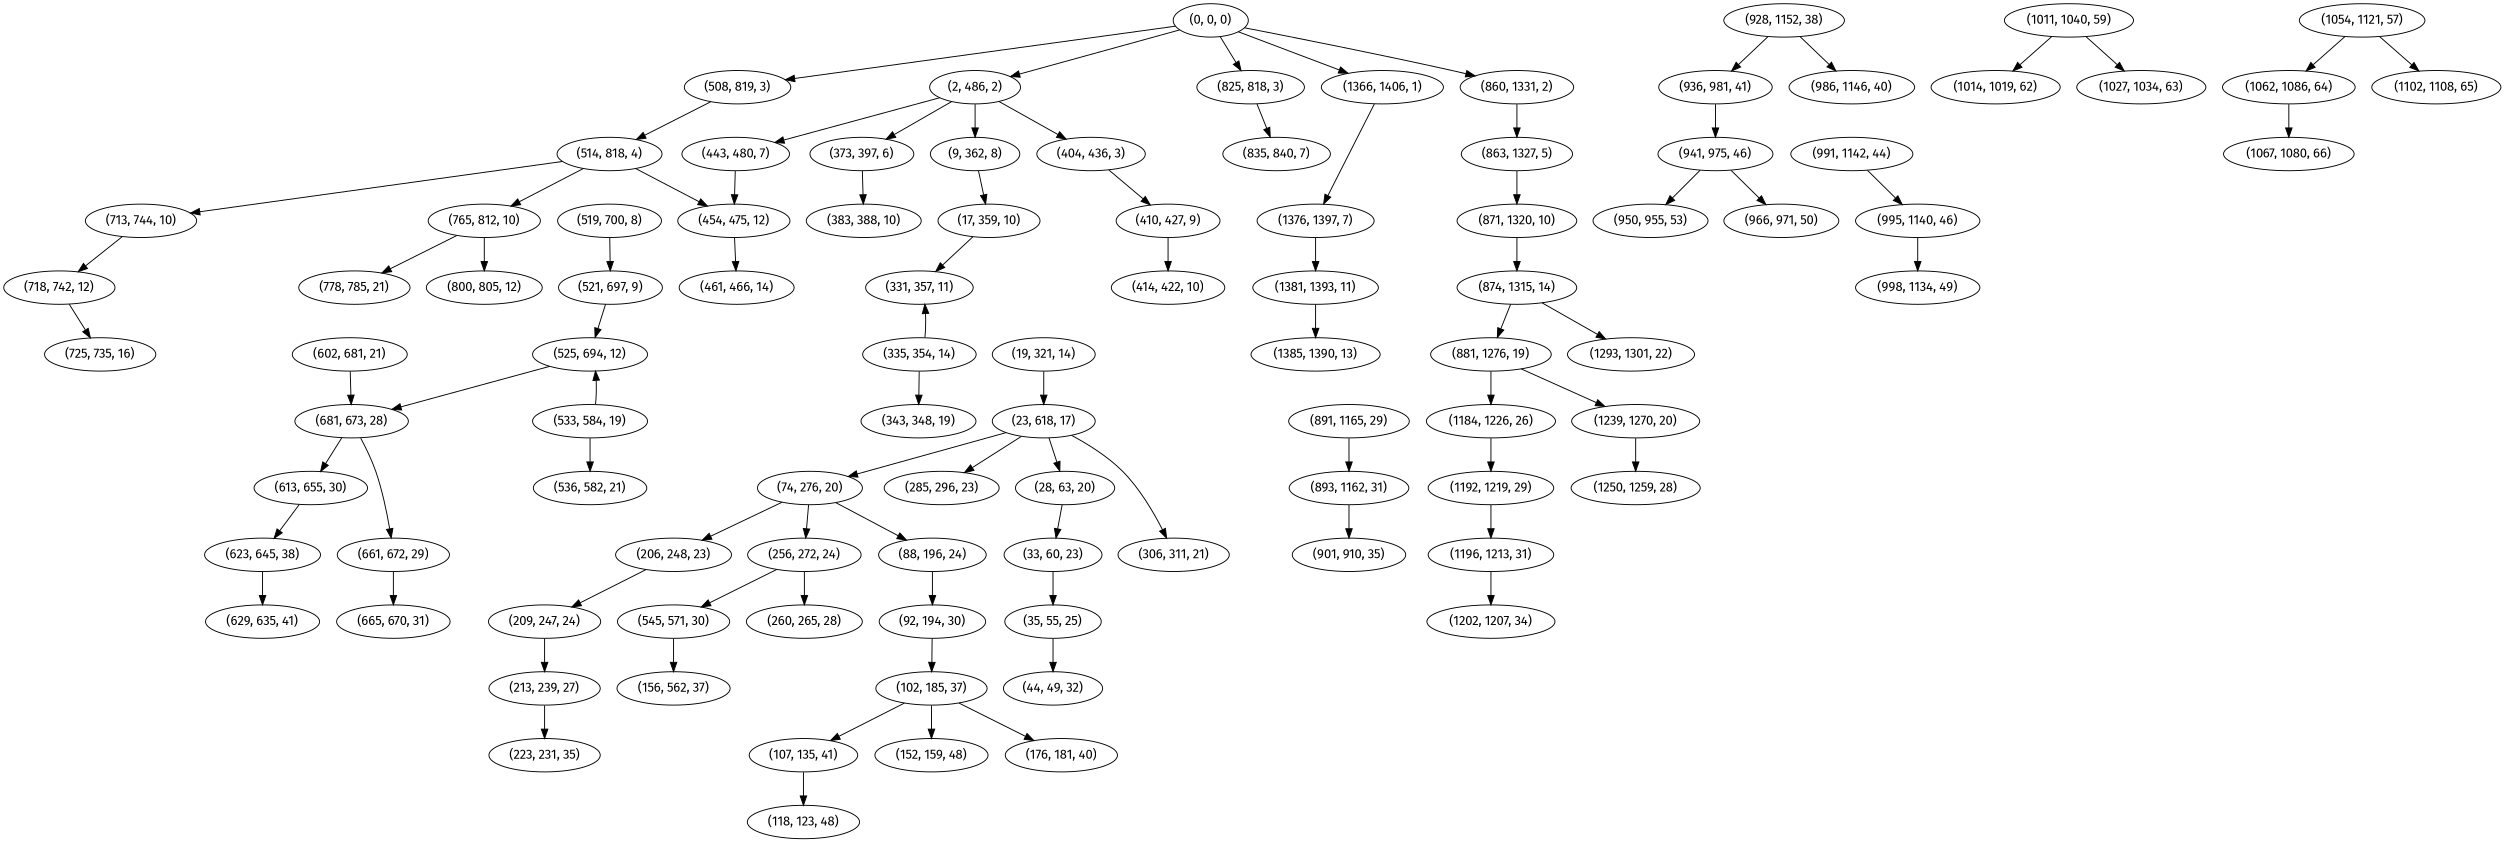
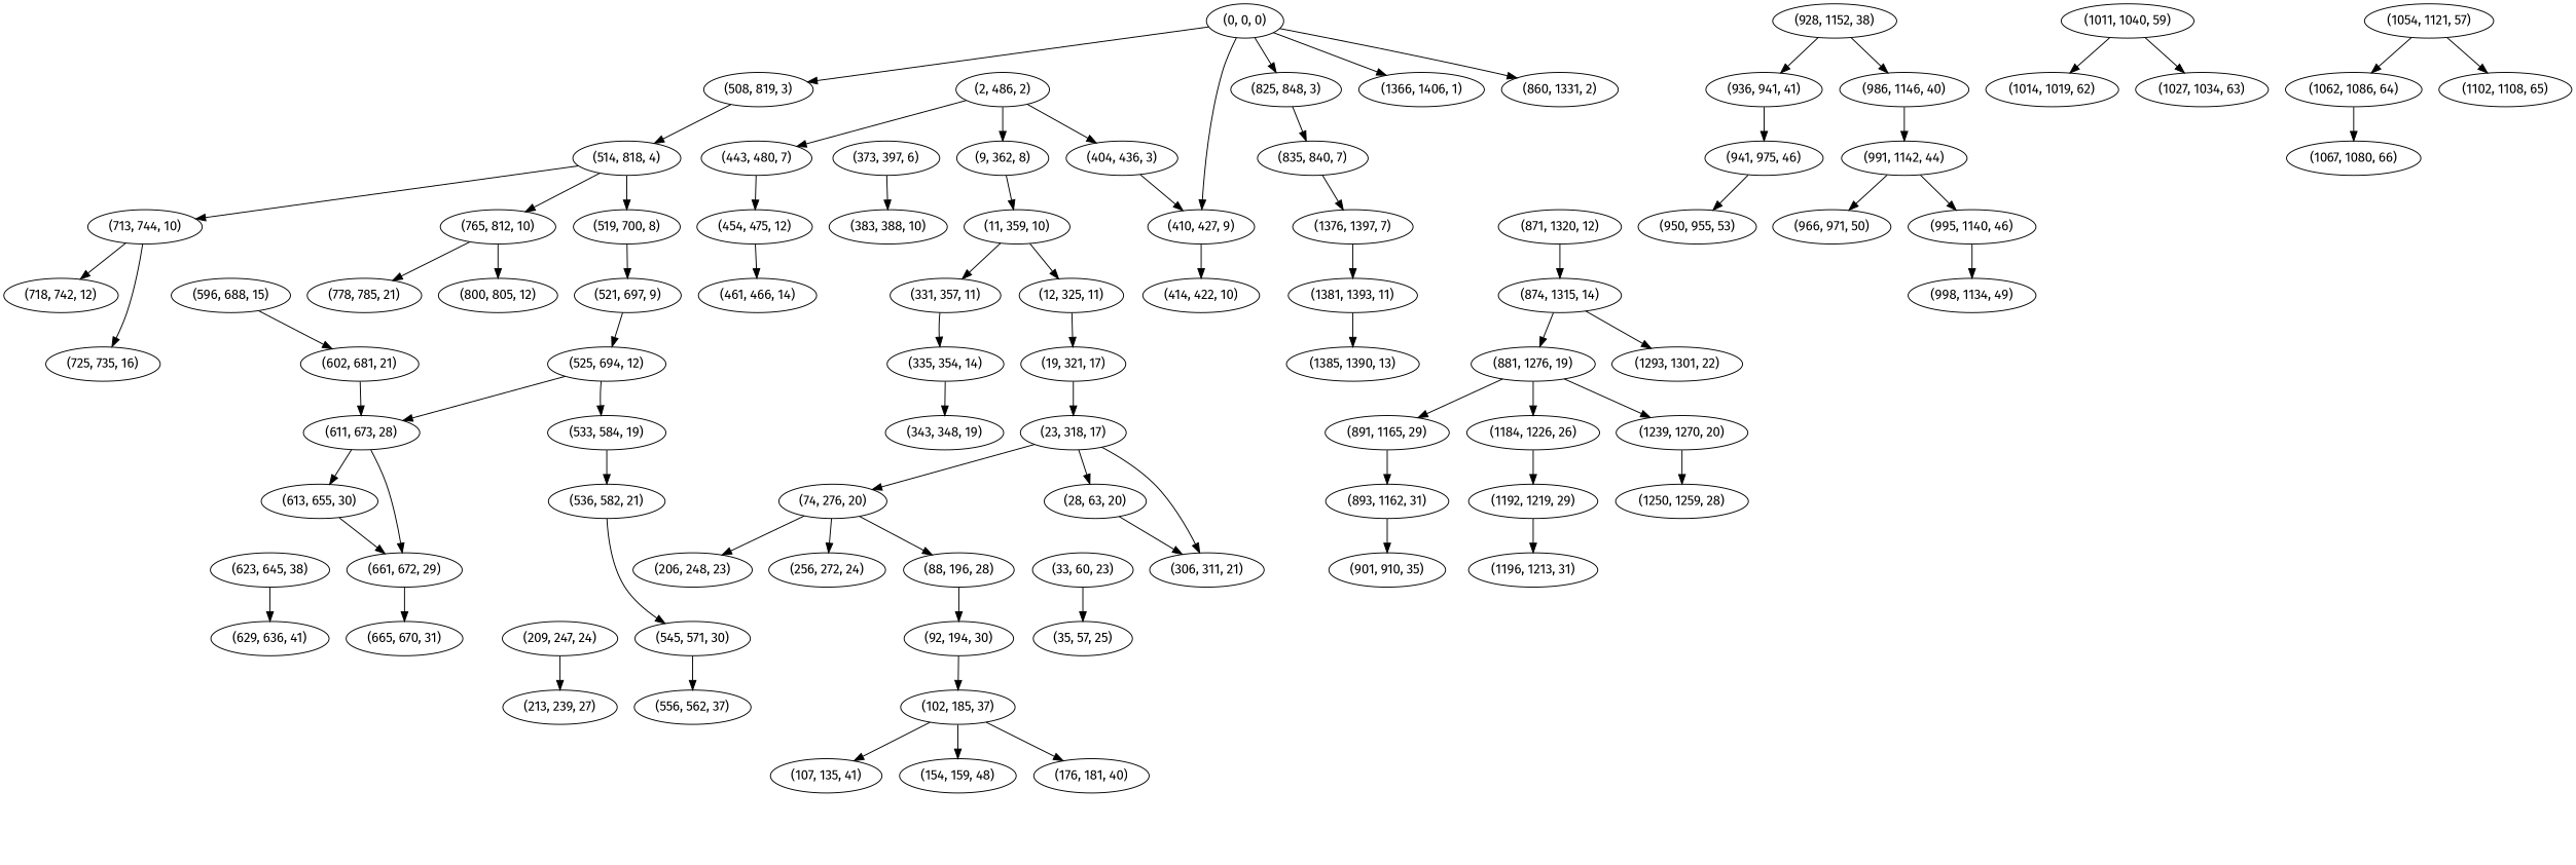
  digraph {
    fontname="Fira Sans"
    node [fontname="Fira Sans"]
    edge [fontname="Fira Sans"]
    "(0, 0, 0)"
    "(2, 486, 2)"
    "(508, 819, 3)"
-   "(825, 848, 3)" [label="(825, 818, 3)"]
+   "(825, 848, 3)"
    "(860, 1331, 2)"
    "(1366, 1406, 1)"
    "(9, 362, 8)"
    "(373, 397, 6)"
    "(404, 436, 3)"
    "(443, 480, 7)"
    "(514, 818, 4)"
    "(835, 840, 7)"
-   "(863, 1327, 5)"
    "(1376, 1397, 7)"
-   "(11, 359, 10)" [label="(17, 359, 10)"]
+   "(11, 359, 10)"
    "(383, 388, 10)"
    "(410, 427, 9)"
    "(454, 475, 12)"
+   "(12, 325, 11)"
    "(331, 357, 11)"
-   "(19, 321, 14)"
+   "(19, 321, 14)" [label="(19, 321, 17)"]
    "(335, 354, 14)"
-   "(23, 318, 17)" [label="(23, 618, 17)"]
+   "(23, 318, 17)"
    "(28, 63, 20)"
    "(74, 276, 20)"
-   "(285, 296, 23)"
    "(306, 311, 21)"
    "(33, 60, 23)"
-   "(88, 196, 28)" [label="(88, 196, 24)"]
+   "(88, 196, 28)"
    "(206, 248, 23)"
    "(256, 272, 24)"
-   "(35, 57, 25)" [label="(35, 55, 25)"]
-   "(44, 49, 32)"
+   "(35, 57, 25)"
    "(92, 194, 30)"
    "(209, 247, 24)"
-   "(260, 265, 28)"
    "(102, 185, 37)"
    "(107, 135, 41)"
-   "(154, 159, 48)" [label="(152, 159, 48)"]
+   "(154, 159, 48)"
    "(176, 181, 40)"
-   "(118, 123, 48)"
    "(213, 239, 27)"
-   "(223, 231, 35)"
    "(343, 348, 19)"
    "(414, 422, 10)"
    "(461, 466, 14)"
    "(519, 700, 8)"
    "(713, 744, 10)"
    "(765, 812, 10)"
    "(521, 697, 9)"
    "(718, 742, 12)"
    "(778, 785, 21)"
    "(800, 805, 12)"
    "(525, 694, 12)"
    "(533, 584, 19)"
-   "(611, 673, 28)" [label="(681, 673, 28)"]
+   "(611, 673, 28)"
    "(536, 582, 21)"
+   "(596, 688, 15)"
    "(602, 681, 21)"
    "(545, 571, 30)"
-   "(556, 562, 37)" [label="(156, 562, 37)"]
+   "(556, 562, 37)"
    "(613, 655, 30)"
    "(661, 672, 29)"
    "(623, 645, 38)"
    "(665, 670, 31)"
-   "(629, 636, 41)" [label="(629, 635, 41)"]
+   "(629, 636, 41)"
    "(725, 735, 16)"
-   "(871, 1320, 12)" [label="(871, 1320, 10)"]
+   "(871, 1320, 12)"
    "(874, 1315, 14)"
    "(881, 1276, 19)"
    "(1293, 1301, 22)"
    "(891, 1165, 29)"
    "(1184, 1226, 26)"
    "(1239, 1270, 20)"
    "(893, 1162, 31)"
    "(1192, 1219, 29)"
    "(1250, 1259, 28)"
    "(901, 910, 35)"
    "(928, 1152, 38)"
-   "(936, 981, 41)"
+   "(936, 981, 41)" [label="(936, 941, 41)"]
    "(986, 1146, 40)"
    "(941, 975, 46)"
    "(991, 1142, 44)"
    "(950, 955, 53)"
    "(966, 971, 50)"
    "(995, 1140, 46)"
    "(998, 1134, 49)"
    "(1011, 1040, 59)"
    "(1014, 1019, 62)"
    "(1027, 1034, 63)"
    "(1054, 1121, 57)"
    "(1062, 1086, 64)"
    "(1102, 1108, 65)"
    "(1067, 1080, 66)"
    "(1196, 1213, 31)"
-   "(1202, 1207, 34)"
    "(1381, 1393, 11)"
    "(1385, 1390, 13)"
-   "(0, 0, 0)" -> "(2, 486, 2)"
+   "(0, 0, 0)" -> "(410, 427, 9)"
    "(0, 0, 0)" -> "(508, 819, 3)"
    "(0, 0, 0)" -> "(825, 848, 3)"
    "(0, 0, 0)" -> "(860, 1331, 2)"
    "(0, 0, 0)" -> "(1366, 1406, 1)"
    "(2, 486, 2)" -> "(9, 362, 8)"
-   "(2, 486, 2)" -> "(373, 397, 6)"
    "(2, 486, 2)" -> "(404, 436, 3)"
    "(2, 486, 2)" -> "(443, 480, 7)"
    "(508, 819, 3)" -> "(514, 818, 4)"
    "(825, 848, 3)" -> "(835, 840, 7)"
-   "(860, 1331, 2)" -> "(863, 1327, 5)"
-   "(1366, 1406, 1)" -> "(1376, 1397, 7)"
+   "(835, 840, 7)" -> "(1376, 1397, 7)"
    "(9, 362, 8)" -> "(11, 359, 10)"
    "(373, 397, 6)" -> "(383, 388, 10)"
    "(404, 436, 3)" -> "(410, 427, 9)"
    "(443, 480, 7)" -> "(454, 475, 12)"
-   "(514, 818, 4)" -> "(454, 475, 12)"
+   "(514, 818, 4)" -> "(519, 700, 8)"
    "(514, 818, 4)" -> "(713, 744, 10)"
    "(514, 818, 4)" -> "(765, 812, 10)"
-   "(863, 1327, 5)" -> "(871, 1320, 12)"
    "(1376, 1397, 7)" -> "(1381, 1393, 11)"
+   "(11, 359, 10)" -> "(12, 325, 11)"
    "(11, 359, 10)" -> "(331, 357, 11)"
    "(410, 427, 9)" -> "(414, 422, 10)"
    "(454, 475, 12)" -> "(461, 466, 14)"
-   "(335, 354, 14)" -> "(331, 357, 11)"
+   "(12, 325, 11)" -> "(19, 321, 14)"
+   "(331, 357, 11)" -> "(335, 354, 14)"
    "(19, 321, 14)" -> "(23, 318, 17)"
    "(335, 354, 14)" -> "(343, 348, 19)"
    "(23, 318, 17)" -> "(28, 63, 20)"
    "(23, 318, 17)" -> "(74, 276, 20)"
-   "(23, 318, 17)" -> "(285, 296, 23)"
    "(23, 318, 17)" -> "(306, 311, 21)"
-   "(28, 63, 20)" -> "(33, 60, 23)"
+   "(28, 63, 20)" -> "(306, 311, 21)"
    "(74, 276, 20)" -> "(88, 196, 28)"
    "(74, 276, 20)" -> "(206, 248, 23)"
    "(74, 276, 20)" -> "(256, 272, 24)"
    "(33, 60, 23)" -> "(35, 57, 25)"
    "(88, 196, 28)" -> "(92, 194, 30)"
-   "(206, 248, 23)" -> "(209, 247, 24)"
-   "(256, 272, 24)" -> "(260, 265, 28)"
-   "(35, 57, 25)" -> "(44, 49, 32)"
    "(92, 194, 30)" -> "(102, 185, 37)"
    "(209, 247, 24)" -> "(213, 239, 27)"
    "(102, 185, 37)" -> "(107, 135, 41)"
    "(102, 185, 37)" -> "(154, 159, 48)"
    "(102, 185, 37)" -> "(176, 181, 40)"
-   "(107, 135, 41)" -> "(118, 123, 48)"
-   "(213, 239, 27)" -> "(223, 231, 35)"
    "(519, 700, 8)" -> "(521, 697, 9)"
    "(713, 744, 10)" -> "(718, 742, 12)"
    "(765, 812, 10)" -> "(778, 785, 21)"
    "(765, 812, 10)" -> "(800, 805, 12)"
    "(521, 697, 9)" -> "(525, 694, 12)"
-   "(718, 742, 12)" -> "(725, 735, 16)"
-   "(533, 584, 19)" -> "(525, 694, 12)"
+   "(713, 744, 10)" -> "(725, 735, 16)"
+   "(525, 694, 12)" -> "(533, 584, 19)"
    "(525, 694, 12)" -> "(611, 673, 28)"
    "(533, 584, 19)" -> "(536, 582, 21)"
    "(611, 673, 28)" -> "(613, 655, 30)"
    "(611, 673, 28)" -> "(661, 672, 29)"
-   "(256, 272, 24)" -> "(545, 571, 30)"
+   "(536, 582, 21)" -> "(545, 571, 30)"
+   "(596, 688, 15)" -> "(602, 681, 21)"
    "(602, 681, 21)" -> "(611, 673, 28)"
    "(545, 571, 30)" -> "(556, 562, 37)"
-   "(613, 655, 30)" -> "(623, 645, 38)"
+   "(613, 655, 30)" -> "(661, 672, 29)"
    "(661, 672, 29)" -> "(665, 670, 31)"
    "(623, 645, 38)" -> "(629, 636, 41)"
    "(871, 1320, 12)" -> "(874, 1315, 14)"
    "(874, 1315, 14)" -> "(881, 1276, 19)"
    "(874, 1315, 14)" -> "(1293, 1301, 22)"
+   "(881, 1276, 19)" -> "(891, 1165, 29)"
    "(881, 1276, 19)" -> "(1184, 1226, 26)"
    "(881, 1276, 19)" -> "(1239, 1270, 20)"
    "(891, 1165, 29)" -> "(893, 1162, 31)"
    "(1184, 1226, 26)" -> "(1192, 1219, 29)"
    "(1239, 1270, 20)" -> "(1250, 1259, 28)"
    "(893, 1162, 31)" -> "(901, 910, 35)"
    "(1192, 1219, 29)" -> "(1196, 1213, 31)"
    "(928, 1152, 38)" -> "(936, 981, 41)"
    "(928, 1152, 38)" -> "(986, 1146, 40)"
    "(936, 981, 41)" -> "(941, 975, 46)"
+   "(986, 1146, 40)" -> "(991, 1142, 44)"
    "(941, 975, 46)" -> "(950, 955, 53)"
-   "(941, 975, 46)" -> "(966, 971, 50)"
+   "(991, 1142, 44)" -> "(966, 971, 50)"
    "(991, 1142, 44)" -> "(995, 1140, 46)"
    "(995, 1140, 46)" -> "(998, 1134, 49)"
    "(1011, 1040, 59)" -> "(1014, 1019, 62)"
    "(1011, 1040, 59)" -> "(1027, 1034, 63)"
    "(1054, 1121, 57)" -> "(1062, 1086, 64)"
    "(1054, 1121, 57)" -> "(1102, 1108, 65)"
    "(1062, 1086, 64)" -> "(1067, 1080, 66)"
-   "(1196, 1213, 31)" -> "(1202, 1207, 34)"
    "(1381, 1393, 11)" -> "(1385, 1390, 13)"
  }
